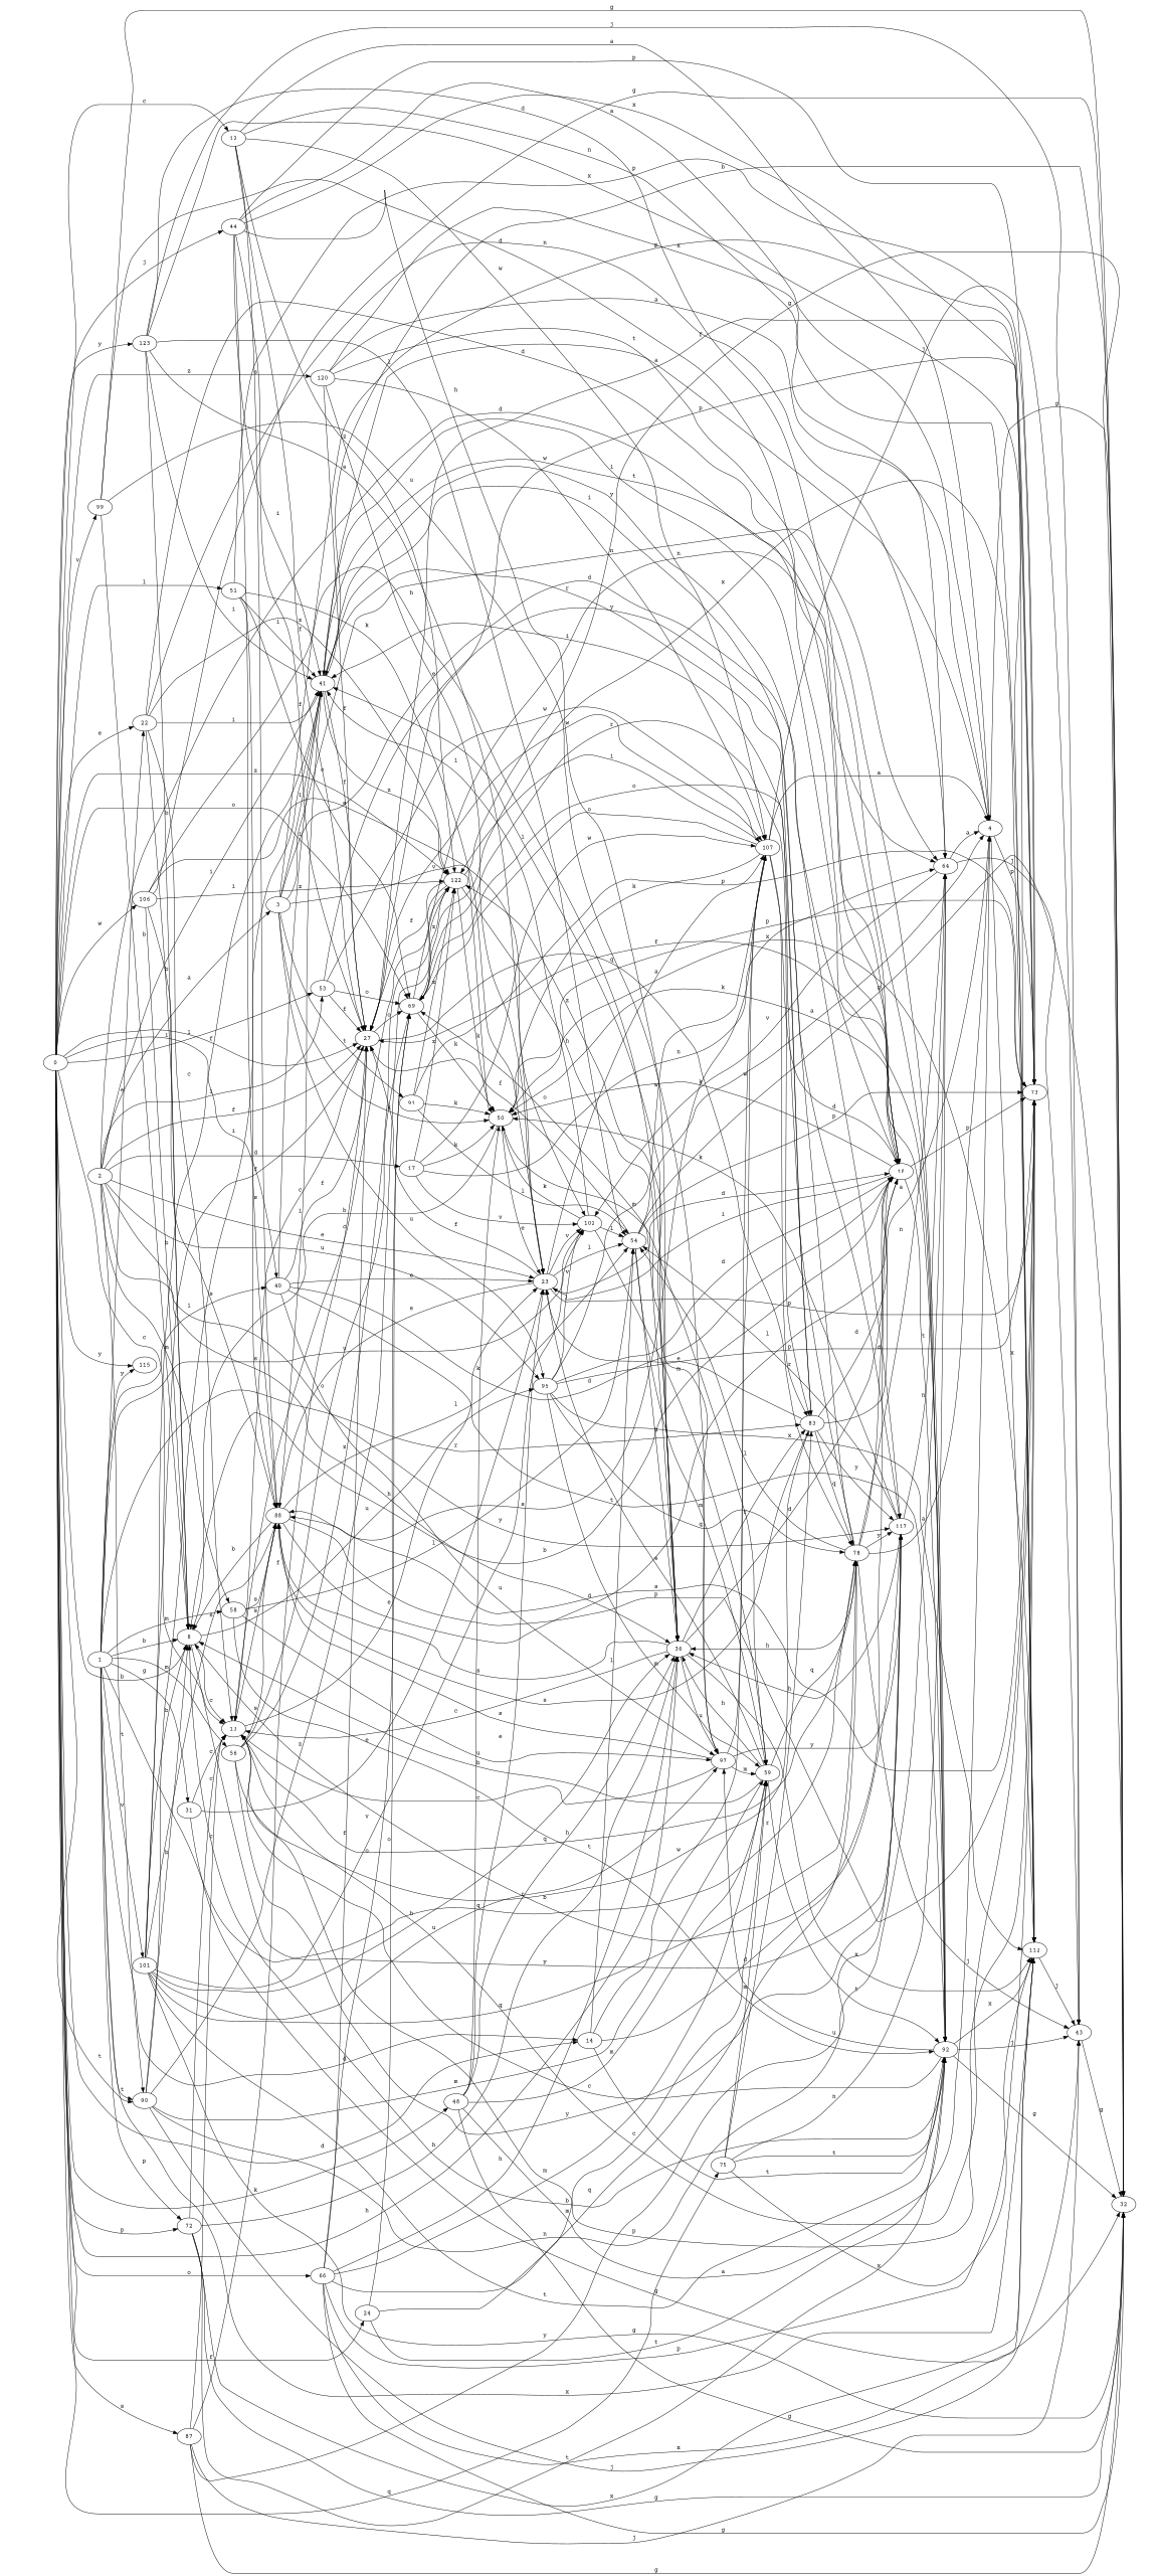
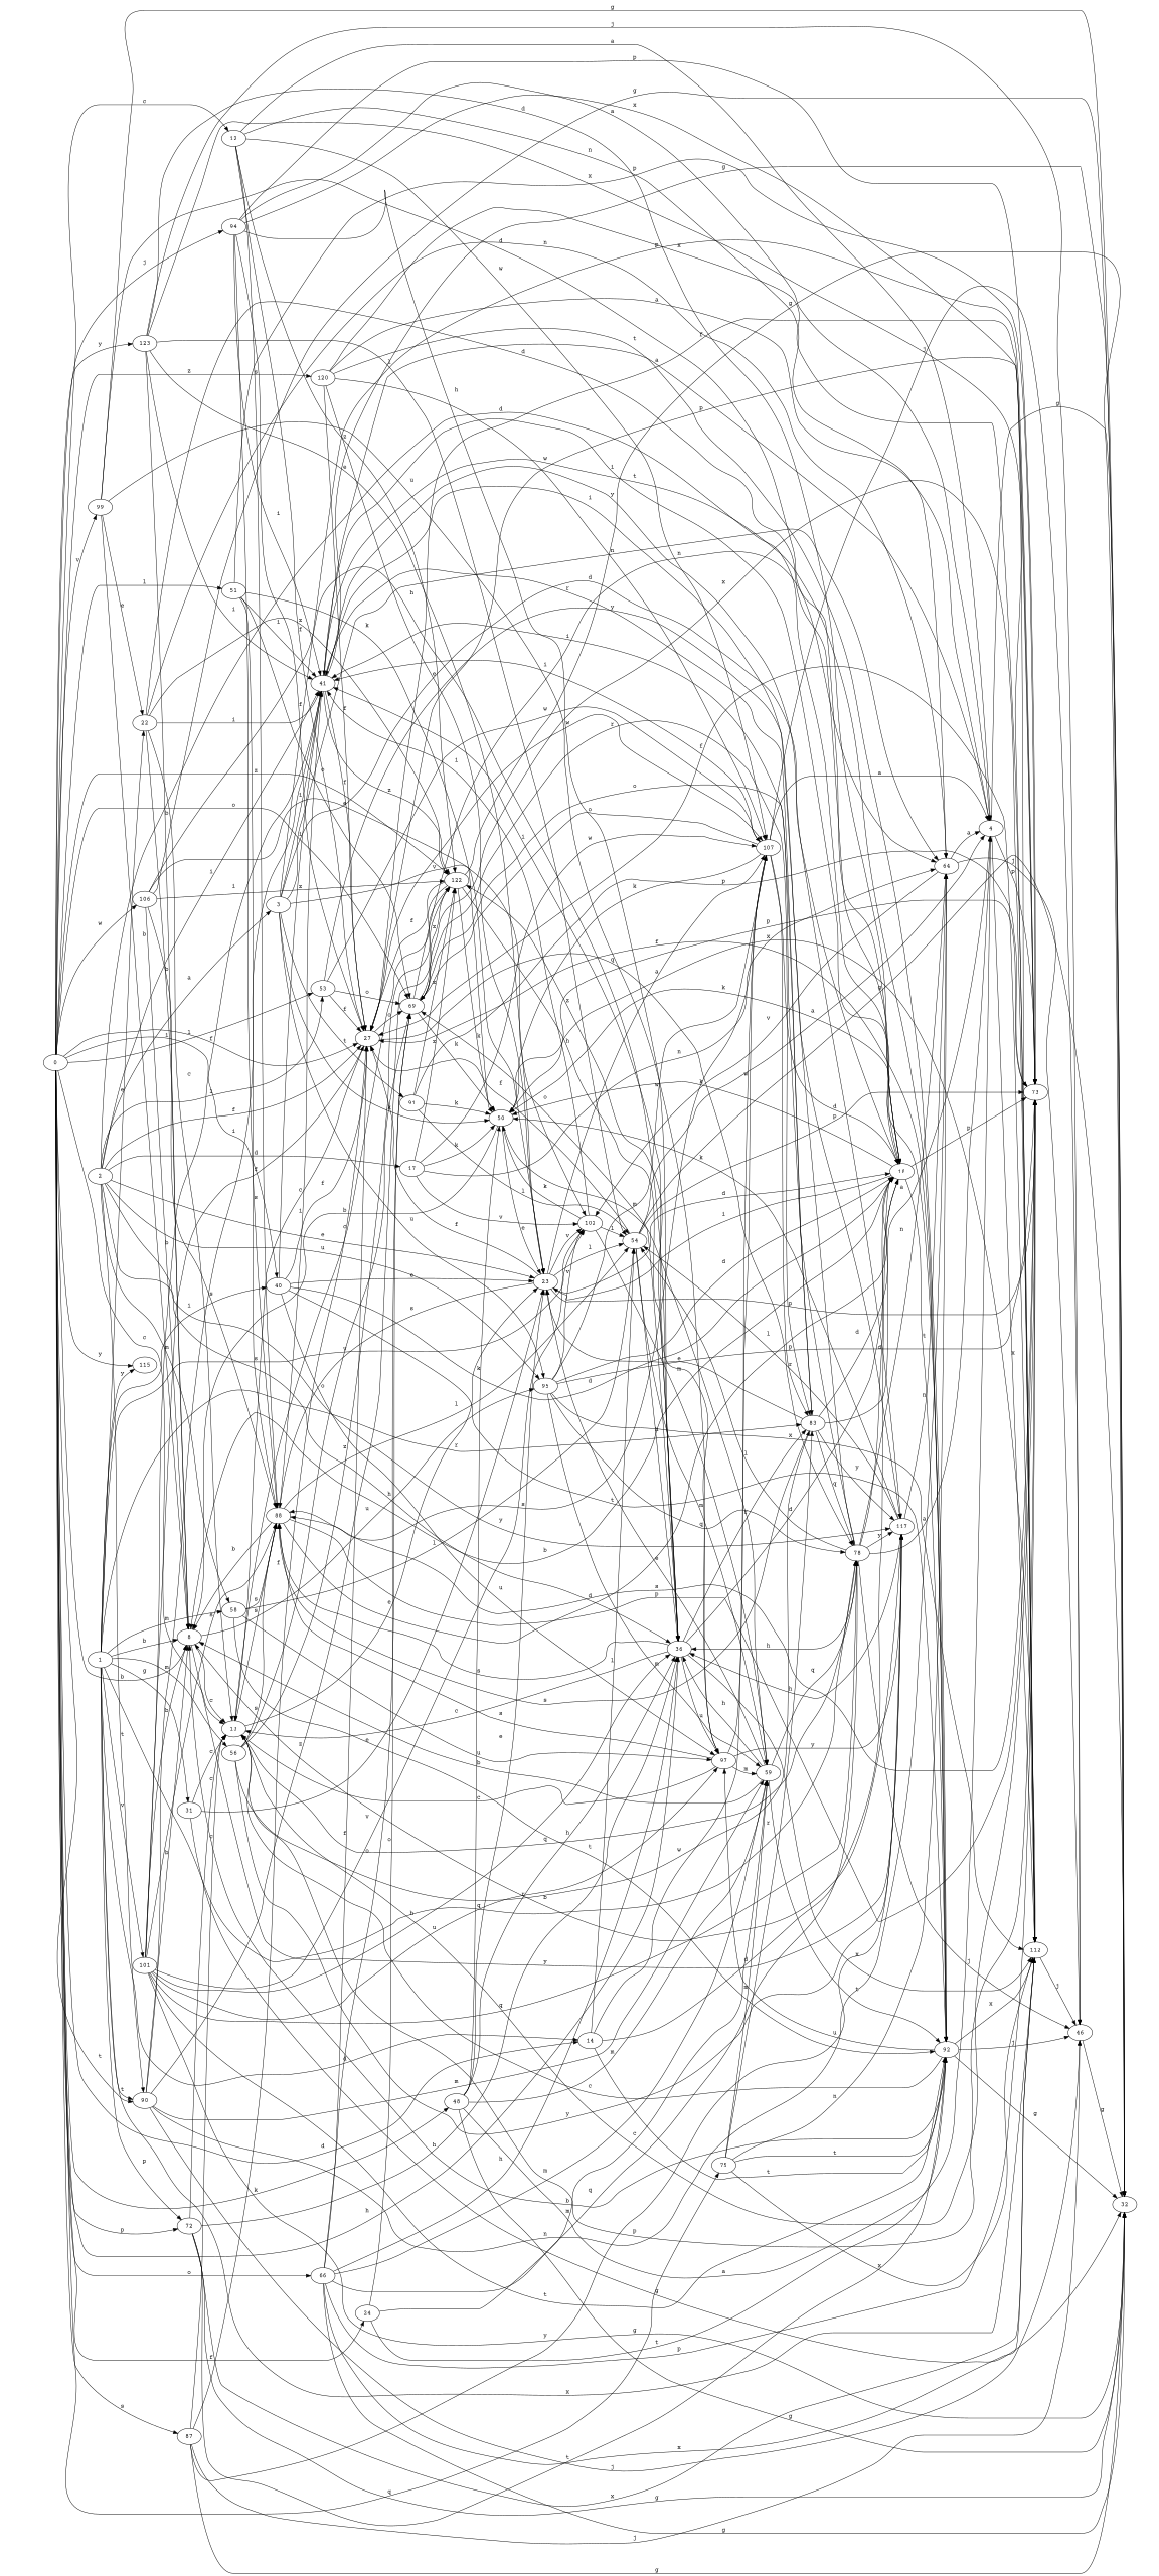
  strict digraph {
    fontname="Courier Prime"
    rankdir=LR
    node [fontname="Courier Prime"]
    edge [fontname="Courier Prime"]
    0
    8
    12
    13
    14
    22
    24
    27
    36
    40
-   44
+   44 [label=94]
    48
    51
    53
    66
    69
    72
    75
    87
    90
    99
    106
    n23 [label=123]
    115
    120
    122
    95
    117
    64
    4
    88
    107
    78
    23
    73
    18
    54
    92
    41
    59
    83
    112
    97
    50
    32
-   46 [label=43]
+   46
    1
    31
    56
    58
    101
    102
    2
    3
    17
    91
    0 -> 8 [label=b]
    0 -> 12 [label=c]
    0 -> 13 [label=c]
    0 -> 14 [label=d]
-   0 -> 22 [label=e]
+   99 -> 22 [label=e]
    0 -> 24 [label=f]
    0 -> 27 [label=f]
    0 -> 36 [label=h]
    0 -> 40 [label=i]
    0 -> 44 [label=j]
    0 -> 48 [label=k]
    0 -> 51 [label=l]
    0 -> 53 [label=l]
    0 -> 66 [label=o]
    0 -> 69 [label=o]
    0 -> 72 [label=p]
    0 -> 75 [label=q]
    0 -> 87 [label=s]
    0 -> 90 [label=t]
    0 -> 99 [label=v]
    0 -> 106 [label=w]
    0 -> n23 [label=y]
    0 -> 115 [label=y]
    0 -> 120 [label=z]
    0 -> 122 [label=z]
    8 -> 13 [label=c]
    8 -> 95 [label=u]
    8 -> 117 [label=y]
    12 -> 27 [label=f]
    12 -> 122 [label=z]
    12 -> 64 [label=n]
    12 -> 4 [label=a]
    12 -> 88 [label=s]
    12 -> 107 [label=w]
    13 -> 88 [label=s]
    13 -> 78 [label=q]
    13 -> 23 [label=e]
    13 -> 73 [label=p]
    14 -> 107 [label=w]
    14 -> 18 [label=d]
    14 -> 54 [label=l]
    14 -> 92 [label=t]
    22 -> 8 [label=b]
    22 -> 13 [label=c]
    22 -> 122 [label=z]
    22 -> 64 [label=n]
    22 -> 18 [label=d]
    22 -> 41 [label=i]
    24 -> 69 [label=o]
    24 -> 92 [label=t]
    24 -> 59 [label=m]
    27 -> 13 [label=c]
    27 -> 69 [label=o]
    27 -> 107 [label=w]
    27 -> 78 [label=q]
    27 -> 73 [label=p]
    36 -> 13 [label=c]
    36 -> 69 [label=o]
    36 -> 122 [label=z]
    36 -> 88 [label=s]
    36 -> 18 [label=d]
    36 -> 83 [label=r]
    36 -> 112 [label=x]
    36 -> 97 [label=u]
    40 -> 27 [label=f]
    40 -> 23 [label=e]
    40 -> 18 [label=d]
    40 -> 92 [label=t]
    40 -> 41 [label=i]
    40 -> 97 [label=u]
    44 -> 27 [label=f]
    44 -> 36 [label=h]
    44 -> 4 [label=a]
    44 -> 88 [label=s]
    44 -> 73 [label=p]
    44 -> 41 [label=i]
    44 -> 112 [label=x]
    48 -> 36 [label=h]
    48 -> 4 [label=a]
    48 -> 23 [label=e]
    48 -> 59 [label=m]
    48 -> 50 [label=k]
    48 -> 32 [label=g]
    51 -> 69 [label=o]
    51 -> 88 [label=s]
    51 -> 73 [label=p]
    51 -> 41 [label=i]
    51 -> 50 [label=k]
    53 -> 27 [label=f]
    53 -> 69 [label=o]
    53 -> 117 [label=y]
    53 -> 107 [label=w]
    66 -> 27 [label=f]
    66 -> 36 [label=h]
    66 -> 69 [label=o]
    66 -> 78 [label=q]
    66 -> 73 [label=p]
    66 -> 59 [label=m]
    66 -> 112 [label=x]
    66 -> 32 [label=g]
    69 -> 122 [label=z]
    69 -> 64 [label=n]
    69 -> 83 [label=r]
    69 -> 112 [label=x]
    69 -> 50 [label=k]
    72 -> 13 [label=c]
    72 -> 36 [label=h]
    72 -> 92 [label=t]
    72 -> 112 [label=x]
    72 -> 32 [label=g]
    75 -> 64 [label=n]
    75 -> 92 [label=t]
    75 -> 59 [label=m]
    75 -> 83 [label=r]
    75 -> 112 [label=x]
    87 -> 13 [label=c]
    87 -> 27 [label=f]
    87 -> 117 [label=y]
    87 -> 32 [label=g]
    87 -> 46 [label=j]
    90 -> 8 [label=b]
    90 -> 122 [label=z]
    90 -> 64 [label=n]
    90 -> 41 [label=i]
    90 -> 59 [label=m]
    90 -> 46 [label=j]
    99 -> 8 [label=b]
    99 -> 18 [label=d]
    99 -> 97 [label=u]
    99 -> 32 [label=g]
    106 -> 8 [label=b]
    106 -> 36 [label=h]
    106 -> 122 [label=z]
    106 -> 88 [label=s]
    106 -> 23 [label=e]
    106 -> 32 [label=g]
    n23 -> 8 [label=b]
    n23 -> 23 [label=e]
    n23 -> 18 [label=d]
    n23 -> 54 [label=l]
    n23 -> 41 [label=i]
    n23 -> 112 [label=x]
    n23 -> 46 [label=j]
    120 -> 27 [label=f]
    120 -> 4 [label=a]
    120 -> 107 [label=w]
    120 -> 23 [label=e]
    120 -> 92 [label=t]
    120 -> 112 [label=x]
    122 -> 13 [label=c]
    122 -> 27 [label=f]
    122 -> 36 [label=h]
    122 -> 50 [label=k]
    122 -> 32 [label=g]
    95 -> 107 [label=w]
    95 -> 78 [label=q]
    95 -> 73 [label=p]
    95 -> 18 [label=d]
    95 -> 59 [label=m]
    95 -> 112 [label=x]
    95 -> 102 [label=v]
    117 -> 8 [label=b]
    117 -> 36 [label=h]
    117 -> 64 [label=n]
    117 -> 54 [label=l]
    117 -> 50 [label=k]
    64 -> 4 [label=a]
    64 -> 46 [label=j]
    64 -> 102 [label=v]
    4 -> 73 [label=p]
    4 -> 112 [label=x]
    4 -> 32 [label=g]
    88 -> 8 [label=b]
    88 -> 73 [label=p]
    88 -> 18 [label=d]
    88 -> 54 [label=l]
    88 -> 41 [label=i]
    107 -> 69 [label=o]
    107 -> 4 [label=a]
    107 -> 88 [label=s]
    107 -> 18 [label=d]
-   107 -> 122 [label=i]
+   107 -> 41 [label=i]
    107 -> 83 [label=r]
    107 -> 50 [label=k]
    107 -> 46 [label=j]
    78 -> 36 [label=h]
    78 -> 69 [label=o]
    78 -> 117 [label=y]
    78 -> 64 [label=n]
    78 -> 4 [label=a]
    78 -> 18 [label=d]
    78 -> 54 [label=l]
    78 -> 41 [label=i]
    78 -> 46 [label=j]
    23 -> 27 [label=f]
    23 -> 88 [label=s]
    23 -> 107 [label=a]
    23 -> 73 [label=p]
    23 -> 18 [label=d]
    23 -> 54 [label=l]
    23 -> 102 [label=v]
    73 -> 13 [label=c]
    73 -> 27 [label=f]
    73 -> 88 [label=s]
    18 -> 8 [label=b]
    18 -> 23 [label=i]
    18 -> 73 [label=p]
    18 -> 92 [label=t]
    18 -> 41 [label=i]
    18 -> 50 [label=k]
    54 -> 27 [label=f]
    54 -> 36 [label=h]
    54 -> 4 [label=a]
    54 -> 73 [label=p]
    54 -> 59 [label=m]
    54 -> 32 [label=g]
    92 -> 8 [label=b]
    92 -> 13 [label=c]
    92 -> 27 [label=f]
    92 -> 112 [label=x]
    92 -> 97 [label=u]
    92 -> 50 [label=k]
    92 -> 32 [label=g]
    92 -> 46 [label=j]
    41 -> 27 [label=f]
    41 -> 122 [label=z]
    41 -> 117 [label=y]
    41 -> 4 [label=a]
    41 -> 92 [label=t]
    41 -> 83 [label=r]
-   41 -> 32 [label=b]
+   41 -> 32 [label=g]
    59 -> 8 [label=b]
    59 -> 36 [label=h]
    59 -> 78 [label=q]
    59 -> 23 [label=e]
    59 -> 92 [label=t]
    83 -> 117 [label=y]
    83 -> 4 [label=a]
    83 -> 88 [label=s]
    83 -> 78 [label=q]
    83 -> 23 [label=e]
    83 -> 18 [label=d]
    83 -> 41 [label=i]
+   112 -> 27 [label=f]
    112 -> 46 [label=j]
    97 -> 13 [label=c]
    97 -> 117 [label=y]
    97 -> 88 [label=s]
    97 -> 107 [label=w]
    97 -> 41 [label=i]
    97 -> 59 [label=m]
    50 -> 8 [label=b]
    50 -> 23 [label=e]
    50 -> 73 [label=p]
    50 -> 59 [label=m]
    50 -> 112 [label=x]
    46 -> 32 [label=g]
    1 -> 8 [label=b]
    1 -> 14 [label=d]
    1 -> 22 [label=e]
    1 -> 40 [label=i]
    1 -> 72 [label=p]
    1 -> 90 [label=t]
    1 -> 115 [label=y]
    1 -> 78 [label=q]
    1 -> 83 [label=r]
    1 -> 112 [label=x]
    1 -> 31 [label=g]
    1 -> 56 [label=m]
    1 -> 58 [label=m]
    1 -> 101 [label=v]
    1 -> 102 [label=v]
    31 -> 13 [label=c]
    31 -> 23 [label=e]
    31 -> 32 [label=g]
    56 -> 69 [label=o]
    56 -> 122 [label=z]
    56 -> 117 [label=y]
    56 -> 88 [label=s]
    56 -> 83 [label=r]
    58 -> 88 [label=s]
    58 -> 54 [label=l]
    58 -> 92 [label=t]
    58 -> 97 [label=u]
    101 -> 8 [label=b]
    101 -> 27 [label=f]
    101 -> 36 [label=h]
    101 -> 88 [label=s]
    101 -> 78 [label=q]
    101 -> 92 [label=t]
    101 -> 41 [label=i]
    101 -> 97 [label=u]
    101 -> 32 [label=g]
    101 -> 102 [label=v]
    102 -> 54 [label=l]
    102 -> 41 [label=i]
    102 -> 59 [label=m]
    102 -> 50 [label=k]
    2 -> 27 [label=f]
    2 -> 36 [label=h]
    2 -> 53 [label=l]
    2 -> 90 [label=t]
    2 -> 95 [label=u]
    2 -> 117 [label=y]
    2 -> 23 [label=e]
    2 -> 18 [label=d]
    2 -> 41 [label=i]
    2 -> 58 [label=m]
    2 -> 3 [label=a]
    2 -> 17 [label=d]
    3 -> 95 [label=u]
    3 -> 64 [label=n]
    3 -> 73 [label=p]
    3 -> 18 [label=d]
    3 -> 41 [label=i]
    3 -> 50 [label=k]
    3 -> 102 [label=v]
    3 -> 91 [label=t]
    17 -> 122 [label=z]
    17 -> 64 [label=n]
    17 -> 107 [label=w]
    17 -> 50 [label=k]
    17 -> 102 [label=v]
    91 -> 122 [label=z]
    91 -> 73 [label=p]
    91 -> 54 [label=l]
    91 -> 50 [label=k]
  }
